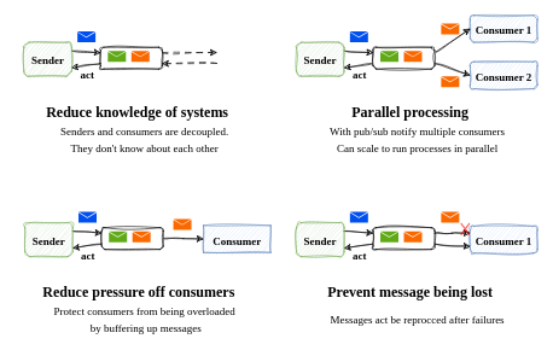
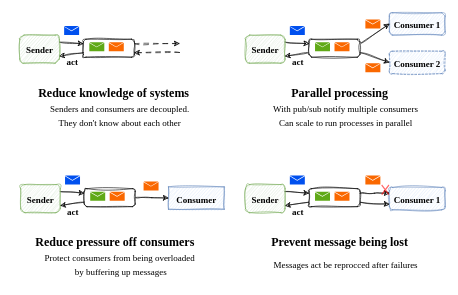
  <mxCell id="0" />
  <mxCell id="1" parent="0" />
  <mxCell id="2" value="Reduce knowledge of systems" style="text;html=1;align=center;verticalAlign=middle;resizable=0;points=[];autosize=1;strokeColor=none;fillColor=none;fontSize=20;fontFamily=Architects Daughter;fontStyle=1" parent="1" vertex="1"><mxGeometry x="34" y="133" width="310" height="40" as="geometry" /></mxCell>
  <mxCell id="3" value="&lt;span style=&quot;font-size: 15px;&quot;&gt;Senders and consumers are decoupled.&lt;br&gt;They don't know about each other&lt;br&gt;&lt;/span&gt;" style="text;html=1;align=center;verticalAlign=middle;resizable=0;points=[];autosize=1;strokeColor=none;fillColor=none;fontSize=20;fontFamily=Architects Daughter;fontStyle=0" parent="1" vertex="1"><mxGeometry x="49" y="160" width="300" height="60" as="geometry" /></mxCell>
  <mxCell id="4" value="&lt;font style=&quot;font-size: 15px;&quot;&gt;Consumer 1&lt;/font&gt;" style="rounded=1;whiteSpace=wrap;html=1;sketch=1;hachureGap=4;jiggle=2;curveFitting=1;fontFamily=Architects Daughter;fontSource=https%3A%2F%2Ffonts.googleapis.com%2Fcss%3Ffamily%3DArchitects%2BDaughter;fontSize=20;fontStyle=1;fillColor=#dae8fc;strokeColor=#6c8ebf;" parent="1" vertex="1"><mxGeometry x="649" y="20.69" width="93" height="37.31" as="geometry" /></mxCell>
- <mxCell id="5" value="&lt;font style=&quot;font-size: 15px;&quot;&gt;Consumer 2&lt;/font&gt;" style="rounded=1;whiteSpace=wrap;html=1;sketch=1;hachureGap=4;jiggle=2;curveFitting=1;fontFamily=Architects Daughter;fontSource=https%3A%2F%2Ffonts.googleapis.com%2Fcss%3Ffamily%3DArchitects%2BDaughter;fontSize=20;fontStyle=1;fillColor=#dae8fc;strokeColor=#6c8ebf;" parent="1" vertex="1"><mxGeometry x="649" y="84.88" width="93" height="37.31" as="geometry" /></mxCell>
+ <mxCell id="5" value="&lt;font style=&quot;font-size: 15px;&quot;&gt;Consumer 2&lt;/font&gt;" style="rounded=1;whiteSpace=wrap;html=1;sketch=1;hachureGap=4;jiggle=2;curveFitting=1;fontFamily=Architects Daughter;fontSource=https%3A%2F%2Ffonts.googleapis.com%2Fcss%3Ffamily%3DArchitects%2BDaughter;fontSize=20;fontStyle=1;fillColor=#dae8fc;strokeColor=#6c8ebf;dashed=1;" parent="1" vertex="1"><mxGeometry x="649" y="84.88" width="93" height="37.31" as="geometry" /></mxCell>
  <mxCell id="6" style="rounded=0;sketch=1;hachureGap=4;jiggle=2;curveFitting=1;orthogonalLoop=1;jettySize=auto;html=1;exitX=1;exitY=0.25;exitDx=0;exitDy=0;fontFamily=Architects Daughter;fontSource=https%3A%2F%2Ffonts.googleapis.com%2Fcss%3Ffamily%3DArchitects%2BDaughter;fontSize=16;dashed=1;dashPattern=8 8;" edge="1" parent="1" source="9"><mxGeometry relative="1" as="geometry"><mxPoint x="299" y="72" as="targetPoint" /></mxGeometry></mxCell>
  <mxCell id="7" style="rounded=0;sketch=1;hachureGap=4;jiggle=2;curveFitting=1;orthogonalLoop=1;jettySize=auto;html=1;exitX=0;exitY=0.75;exitDx=0;exitDy=0;entryX=1;entryY=0.75;entryDx=0;entryDy=0;fontFamily=Architects Daughter;fontSource=https%3A%2F%2Ffonts.googleapis.com%2Fcss%3Ffamily%3DArchitects%2BDaughter;fontSize=16;" edge="1" parent="1" source="9" target="13"><mxGeometry relative="1" as="geometry" /></mxCell>
  <mxCell id="8" value="act" style="edgeLabel;html=1;align=center;verticalAlign=middle;resizable=0;points=[];fontSize=15;fontFamily=Architects Daughter;fontStyle=1" vertex="1" connectable="0" parent="7"><mxGeometry x="-0.167" y="-2" relative="1" as="geometry"><mxPoint x="-2" y="14" as="offset" /></mxGeometry></mxCell>
  <mxCell id="9" value="" style="rounded=1;whiteSpace=wrap;html=1;sketch=1;hachureGap=4;jiggle=2;curveFitting=1;fontFamily=Architects Daughter;fontSource=https%3A%2F%2Ffonts.googleapis.com%2Fcss%3Ffamily%3DArchitects%2BDaughter;fontSize=20;" vertex="1" parent="1"><mxGeometry x="138.5" y="64.88" width="85" height="30" as="geometry" /></mxCell>
  <mxCell id="10" value="" style="sketch=0;pointerEvents=1;shadow=0;dashed=0;html=1;strokeColor=#2D7600;fillColor=#60a917;labelPosition=center;verticalLabelPosition=bottom;verticalAlign=top;align=center;outlineConnect=0;shape=mxgraph.veeam2.letter;hachureGap=4;jiggle=2;curveFitting=1;fontFamily=Architects Daughter;fontSource=https%3A%2F%2Ffonts.googleapis.com%2Fcss%3Ffamily%3DArchitects%2BDaughter;fontSize=20;fontColor=#ffffff;" vertex="1" parent="1"><mxGeometry x="148.5" y="69.88" width="25" height="15" as="geometry" /></mxCell>
  <mxCell id="11" value="" style="sketch=0;pointerEvents=1;shadow=0;dashed=0;html=1;strokeColor=#C73500;fillColor=#fa6800;labelPosition=center;verticalLabelPosition=bottom;verticalAlign=top;align=center;outlineConnect=0;shape=mxgraph.veeam2.letter;hachureGap=4;jiggle=2;curveFitting=1;fontFamily=Architects Daughter;fontSource=https%3A%2F%2Ffonts.googleapis.com%2Fcss%3Ffamily%3DArchitects%2BDaughter;fontSize=20;fontColor=#000000;" vertex="1" parent="1"><mxGeometry x="181" y="69.88" width="25" height="15" as="geometry" /></mxCell>
  <mxCell id="12" style="rounded=0;sketch=1;hachureGap=4;jiggle=2;curveFitting=1;orthogonalLoop=1;jettySize=auto;html=1;exitX=1;exitY=0.25;exitDx=0;exitDy=0;entryX=0;entryY=0.25;entryDx=0;entryDy=0;fontFamily=Architects Daughter;fontSource=https%3A%2F%2Ffonts.googleapis.com%2Fcss%3Ffamily%3DArchitects%2BDaughter;fontSize=16;" edge="1" parent="1" source="13" target="9"><mxGeometry relative="1" as="geometry" /></mxCell>
  <mxCell id="13" value="&lt;font style=&quot;font-size: 15px;&quot;&gt;Sender&lt;/font&gt;" style="rounded=1;whiteSpace=wrap;html=1;sketch=1;hachureGap=4;jiggle=2;curveFitting=1;fontFamily=Architects Daughter;fontSource=https%3A%2F%2Ffonts.googleapis.com%2Fcss%3Ffamily%3DArchitects%2BDaughter;fontSize=20;fontStyle=1;fillColor=#d5e8d4;strokeColor=#82b366;" vertex="1" parent="1"><mxGeometry x="32.5" y="58" width="66" height="46.88" as="geometry" /></mxCell>
  <mxCell id="14" style="rounded=0;sketch=1;hachureGap=4;jiggle=2;curveFitting=1;orthogonalLoop=1;jettySize=auto;html=1;entryX=1;entryY=0.75;entryDx=0;entryDy=0;fontFamily=Architects Daughter;fontSource=https%3A%2F%2Ffonts.googleapis.com%2Fcss%3Ffamily%3DArchitects%2BDaughter;fontSize=16;dashed=1;dashPattern=8 8;" edge="1" parent="1" target="9"><mxGeometry relative="1" as="geometry"><mxPoint x="299" y="87" as="sourcePoint" /></mxGeometry></mxCell>
  <mxCell id="15" value="" style="sketch=0;pointerEvents=1;shadow=0;dashed=0;html=1;strokeColor=#001DBC;fillColor=#0050ef;labelPosition=center;verticalLabelPosition=bottom;verticalAlign=top;align=center;outlineConnect=0;shape=mxgraph.veeam2.letter;hachureGap=4;jiggle=2;curveFitting=1;fontFamily=Architects Daughter;fontSource=https%3A%2F%2Ffonts.googleapis.com%2Fcss%3Ffamily%3DArchitects%2BDaughter;fontSize=20;fontColor=#ffffff;" vertex="1" parent="1"><mxGeometry x="106.5" y="43" width="25" height="15" as="geometry" /></mxCell>
  <mxCell id="16" value="Parallel processing" style="text;html=1;align=center;verticalAlign=middle;resizable=0;points=[];autosize=1;strokeColor=none;fillColor=none;fontSize=20;fontFamily=Architects Daughter;fontStyle=1" vertex="1" parent="1"><mxGeometry x="465.5" y="133" width="200" height="40" as="geometry" /></mxCell>
  <mxCell id="17" value="&lt;span style=&quot;font-size: 15px;&quot;&gt;With pub/sub notify multiple consumers&lt;br&gt;Can scale to run processes in parallel&lt;br&gt;&lt;/span&gt;" style="text;html=1;align=center;verticalAlign=middle;resizable=0;points=[];autosize=1;strokeColor=none;fillColor=none;fontSize=20;fontFamily=Architects Daughter;fontStyle=0" vertex="1" parent="1"><mxGeometry x="425.5" y="160" width="300" height="60" as="geometry" /></mxCell>
  <mxCell id="18" style="rounded=0;sketch=1;hachureGap=4;jiggle=2;curveFitting=1;orthogonalLoop=1;jettySize=auto;html=1;exitX=0;exitY=0.75;exitDx=0;exitDy=0;entryX=1;entryY=0.75;entryDx=0;entryDy=0;fontFamily=Architects Daughter;fontSource=https%3A%2F%2Ffonts.googleapis.com%2Fcss%3Ffamily%3DArchitects%2BDaughter;fontSize=16;" edge="1" parent="1" source="22" target="26"><mxGeometry relative="1" as="geometry" /></mxCell>
  <mxCell id="19" value="act" style="edgeLabel;html=1;align=center;verticalAlign=middle;resizable=0;points=[];fontSize=15;fontFamily=Architects Daughter;fontStyle=1" vertex="1" connectable="0" parent="18"><mxGeometry x="-0.167" y="-2" relative="1" as="geometry"><mxPoint x="-2" y="14" as="offset" /></mxGeometry></mxCell>
  <mxCell id="20" style="rounded=0;sketch=1;hachureGap=4;jiggle=2;curveFitting=1;orthogonalLoop=1;jettySize=auto;html=1;exitX=1;exitY=0.75;exitDx=0;exitDy=0;entryX=0;entryY=0.5;entryDx=0;entryDy=0;fontFamily=Architects Daughter;fontSource=https%3A%2F%2Ffonts.googleapis.com%2Fcss%3Ffamily%3DArchitects%2BDaughter;fontSize=16;" edge="1" parent="1" source="22" target="5"><mxGeometry relative="1" as="geometry" /></mxCell>
  <mxCell id="21" style="rounded=0;sketch=1;hachureGap=4;jiggle=2;curveFitting=1;orthogonalLoop=1;jettySize=auto;html=1;exitX=1;exitY=0.25;exitDx=0;exitDy=0;entryX=0;entryY=0.5;entryDx=0;entryDy=0;fontFamily=Architects Daughter;fontSource=https%3A%2F%2Ffonts.googleapis.com%2Fcss%3Ffamily%3DArchitects%2BDaughter;fontSize=16;" edge="1" parent="1" source="22" target="4"><mxGeometry relative="1" as="geometry" /></mxCell>
  <mxCell id="22" value="" style="rounded=1;whiteSpace=wrap;html=1;sketch=1;hachureGap=4;jiggle=2;curveFitting=1;fontFamily=Architects Daughter;fontSource=https%3A%2F%2Ffonts.googleapis.com%2Fcss%3Ffamily%3DArchitects%2BDaughter;fontSize=20;" vertex="1" parent="1"><mxGeometry x="515" y="64.88" width="85" height="30" as="geometry" /></mxCell>
  <mxCell id="23" value="" style="sketch=0;pointerEvents=1;shadow=0;dashed=0;html=1;strokeColor=#2D7600;fillColor=#60a917;labelPosition=center;verticalLabelPosition=bottom;verticalAlign=top;align=center;outlineConnect=0;shape=mxgraph.veeam2.letter;hachureGap=4;jiggle=2;curveFitting=1;fontFamily=Architects Daughter;fontSource=https%3A%2F%2Ffonts.googleapis.com%2Fcss%3Ffamily%3DArchitects%2BDaughter;fontSize=20;fontColor=#ffffff;" vertex="1" parent="1"><mxGeometry x="525" y="69.88" width="25" height="15" as="geometry" /></mxCell>
  <mxCell id="24" value="" style="sketch=0;pointerEvents=1;shadow=0;dashed=0;html=1;strokeColor=#C73500;fillColor=#fa6800;labelPosition=center;verticalLabelPosition=bottom;verticalAlign=top;align=center;outlineConnect=0;shape=mxgraph.veeam2.letter;hachureGap=4;jiggle=2;curveFitting=1;fontFamily=Architects Daughter;fontSource=https%3A%2F%2Ffonts.googleapis.com%2Fcss%3Ffamily%3DArchitects%2BDaughter;fontSize=20;fontColor=#000000;" vertex="1" parent="1"><mxGeometry x="557.5" y="69.88" width="25" height="15" as="geometry" /></mxCell>
  <mxCell id="25" style="rounded=0;sketch=1;hachureGap=4;jiggle=2;curveFitting=1;orthogonalLoop=1;jettySize=auto;html=1;exitX=1;exitY=0.25;exitDx=0;exitDy=0;entryX=0;entryY=0.25;entryDx=0;entryDy=0;fontFamily=Architects Daughter;fontSource=https%3A%2F%2Ffonts.googleapis.com%2Fcss%3Ffamily%3DArchitects%2BDaughter;fontSize=16;" edge="1" parent="1" source="26" target="22"><mxGeometry relative="1" as="geometry" /></mxCell>
  <mxCell id="26" value="&lt;font style=&quot;font-size: 15px;&quot;&gt;Sender&lt;/font&gt;" style="rounded=1;whiteSpace=wrap;html=1;sketch=1;hachureGap=4;jiggle=2;curveFitting=1;fontFamily=Architects Daughter;fontSource=https%3A%2F%2Ffonts.googleapis.com%2Fcss%3Ffamily%3DArchitects%2BDaughter;fontSize=20;fontStyle=1;fillColor=#d5e8d4;strokeColor=#82b366;" vertex="1" parent="1"><mxGeometry x="409" y="58" width="66" height="46.88" as="geometry" /></mxCell>
  <mxCell id="27" value="" style="sketch=0;pointerEvents=1;shadow=0;dashed=0;html=1;strokeColor=#001DBC;fillColor=#0050ef;labelPosition=center;verticalLabelPosition=bottom;verticalAlign=top;align=center;outlineConnect=0;shape=mxgraph.veeam2.letter;hachureGap=4;jiggle=2;curveFitting=1;fontFamily=Architects Daughter;fontSource=https%3A%2F%2Ffonts.googleapis.com%2Fcss%3Ffamily%3DArchitects%2BDaughter;fontSize=20;fontColor=#ffffff;" vertex="1" parent="1"><mxGeometry x="483" y="43" width="25" height="15" as="geometry" /></mxCell>
  <mxCell id="28" value="" style="sketch=0;pointerEvents=1;shadow=0;dashed=0;html=1;strokeColor=#C73500;fillColor=#fa6800;labelPosition=center;verticalLabelPosition=bottom;verticalAlign=top;align=center;outlineConnect=0;shape=mxgraph.veeam2.letter;hachureGap=4;jiggle=2;curveFitting=1;fontFamily=Architects Daughter;fontSource=https%3A%2F%2Ffonts.googleapis.com%2Fcss%3Ffamily%3DArchitects%2BDaughter;fontSize=20;fontColor=#000000;" vertex="1" parent="1"><mxGeometry x="609" y="31.85" width="25" height="15" as="geometry" /></mxCell>
  <mxCell id="29" value="" style="sketch=0;pointerEvents=1;shadow=0;dashed=0;html=1;strokeColor=#C73500;fillColor=#fa6800;labelPosition=center;verticalLabelPosition=bottom;verticalAlign=top;align=center;outlineConnect=0;shape=mxgraph.veeam2.letter;hachureGap=4;jiggle=2;curveFitting=1;fontFamily=Architects Daughter;fontSource=https%3A%2F%2Ffonts.googleapis.com%2Fcss%3Ffamily%3DArchitects%2BDaughter;fontSize=20;fontColor=#000000;" vertex="1" parent="1"><mxGeometry x="609" y="104.88" width="25" height="15" as="geometry" /></mxCell>
  <mxCell id="30" value="&lt;font style=&quot;font-size: 15px;&quot;&gt;Consumer&lt;/font&gt;" style="whiteSpace=wrap;html=1;sketch=1;hachureGap=4;jiggle=2;curveFitting=1;fontFamily=Architects Daughter;fontSource=https%3A%2F%2Ffonts.googleapis.com%2Fcss%3Ffamily%3DArchitects%2BDaughter;fontSize=20;fontStyle=1;fillColor=#dae8fc;strokeColor=#6c8ebf;rounded=0;" vertex="1" parent="1"><mxGeometry x="280.5" y="311.19" width="93" height="37.31" as="geometry" /></mxCell>
  <mxCell id="31" value="Reduce pressure off consumers" style="text;html=1;align=center;verticalAlign=middle;resizable=0;points=[];autosize=1;strokeColor=none;fillColor=none;fontSize=20;fontFamily=Architects Daughter;fontStyle=1" vertex="1" parent="1"><mxGeometry x="20.5" y="382.31" width="340" height="40" as="geometry" /></mxCell>
  <mxCell id="32" value="&lt;span style=&quot;font-size: 15px;&quot;&gt;Protect consumers from being overloaded&amp;nbsp;&lt;br&gt;by buffering up messages&lt;br&gt;&lt;/span&gt;" style="text;html=1;align=center;verticalAlign=middle;resizable=0;points=[];autosize=1;strokeColor=none;fillColor=none;fontSize=20;fontFamily=Architects Daughter;fontStyle=0" vertex="1" parent="1"><mxGeometry x="35.5" y="409.31" width="330" height="60" as="geometry" /></mxCell>
  <mxCell id="33" style="rounded=0;sketch=1;hachureGap=4;jiggle=2;curveFitting=1;orthogonalLoop=1;jettySize=auto;html=1;exitX=0;exitY=0.75;exitDx=0;exitDy=0;entryX=1;entryY=0.75;entryDx=0;entryDy=0;fontFamily=Architects Daughter;fontSource=https%3A%2F%2Ffonts.googleapis.com%2Fcss%3Ffamily%3DArchitects%2BDaughter;fontSize=16;" edge="1" parent="1" source="36" target="40"><mxGeometry relative="1" as="geometry" /></mxCell>
  <mxCell id="34" value="act" style="edgeLabel;html=1;align=center;verticalAlign=middle;resizable=0;points=[];fontSize=15;fontFamily=Architects Daughter;fontStyle=1" vertex="1" connectable="0" parent="33"><mxGeometry x="-0.167" y="-2" relative="1" as="geometry"><mxPoint x="-2" y="14" as="offset" /></mxGeometry></mxCell>
  <mxCell id="35" style="edgeStyle=orthogonalEdgeStyle;rounded=0;sketch=1;hachureGap=4;jiggle=2;curveFitting=1;orthogonalLoop=1;jettySize=auto;html=1;exitX=1;exitY=0.5;exitDx=0;exitDy=0;entryX=0;entryY=0.5;entryDx=0;entryDy=0;fontFamily=Architects Daughter;fontSource=https%3A%2F%2Ffonts.googleapis.com%2Fcss%3Ffamily%3DArchitects%2BDaughter;fontSize=16;" edge="1" parent="1" source="36" target="30"><mxGeometry relative="1" as="geometry" /></mxCell>
  <mxCell id="36" value="" style="rounded=1;whiteSpace=wrap;html=1;sketch=1;hachureGap=4;jiggle=2;curveFitting=1;fontFamily=Architects Daughter;fontSource=https%3A%2F%2Ffonts.googleapis.com%2Fcss%3Ffamily%3DArchitects%2BDaughter;fontSize=20;" vertex="1" parent="1"><mxGeometry x="140" y="314.19" width="85" height="30" as="geometry" /></mxCell>
  <mxCell id="37" value="" style="sketch=0;pointerEvents=1;shadow=0;dashed=0;html=1;strokeColor=#2D7600;fillColor=#60a917;labelPosition=center;verticalLabelPosition=bottom;verticalAlign=top;align=center;outlineConnect=0;shape=mxgraph.veeam2.letter;hachureGap=4;jiggle=2;curveFitting=1;fontFamily=Architects Daughter;fontSource=https%3A%2F%2Ffonts.googleapis.com%2Fcss%3Ffamily%3DArchitects%2BDaughter;fontSize=20;fontColor=#ffffff;" vertex="1" parent="1"><mxGeometry x="150" y="319.19" width="25" height="15" as="geometry" /></mxCell>
  <mxCell id="38" value="" style="sketch=0;pointerEvents=1;shadow=0;dashed=0;html=1;strokeColor=#C73500;fillColor=#fa6800;labelPosition=center;verticalLabelPosition=bottom;verticalAlign=top;align=center;outlineConnect=0;shape=mxgraph.veeam2.letter;hachureGap=4;jiggle=2;curveFitting=1;fontFamily=Architects Daughter;fontSource=https%3A%2F%2Ffonts.googleapis.com%2Fcss%3Ffamily%3DArchitects%2BDaughter;fontSize=20;fontColor=#000000;" vertex="1" parent="1"><mxGeometry x="182.5" y="319.19" width="25" height="15" as="geometry" /></mxCell>
  <mxCell id="39" style="rounded=0;sketch=1;hachureGap=4;jiggle=2;curveFitting=1;orthogonalLoop=1;jettySize=auto;html=1;exitX=1;exitY=0.25;exitDx=0;exitDy=0;entryX=0;entryY=0.25;entryDx=0;entryDy=0;fontFamily=Architects Daughter;fontSource=https%3A%2F%2Ffonts.googleapis.com%2Fcss%3Ffamily%3DArchitects%2BDaughter;fontSize=16;" edge="1" parent="1" source="40" target="36"><mxGeometry relative="1" as="geometry" /></mxCell>
  <mxCell id="40" value="&lt;font style=&quot;font-size: 15px;&quot;&gt;Sender&lt;/font&gt;" style="rounded=1;whiteSpace=wrap;html=1;sketch=1;hachureGap=4;jiggle=2;curveFitting=1;fontFamily=Architects Daughter;fontSource=https%3A%2F%2Ffonts.googleapis.com%2Fcss%3Ffamily%3DArchitects%2BDaughter;fontSize=20;fontStyle=1;fillColor=#d5e8d4;strokeColor=#82b366;" vertex="1" parent="1"><mxGeometry x="34" y="307.31" width="66" height="46.88" as="geometry" /></mxCell>
  <mxCell id="41" value="" style="sketch=0;pointerEvents=1;shadow=0;dashed=0;html=1;strokeColor=#001DBC;fillColor=#0050ef;labelPosition=center;verticalLabelPosition=bottom;verticalAlign=top;align=center;outlineConnect=0;shape=mxgraph.veeam2.letter;hachureGap=4;jiggle=2;curveFitting=1;fontFamily=Architects Daughter;fontSource=https%3A%2F%2Ffonts.googleapis.com%2Fcss%3Ffamily%3DArchitects%2BDaughter;fontSize=20;fontColor=#ffffff;" vertex="1" parent="1"><mxGeometry x="108" y="292.31" width="25" height="15" as="geometry" /></mxCell>
  <mxCell id="42" value="" style="sketch=0;pointerEvents=1;shadow=0;dashed=0;html=1;strokeColor=#C73500;fillColor=#fa6800;labelPosition=center;verticalLabelPosition=bottom;verticalAlign=top;align=center;outlineConnect=0;shape=mxgraph.veeam2.letter;hachureGap=4;jiggle=2;curveFitting=1;fontFamily=Architects Daughter;fontSource=https%3A%2F%2Ffonts.googleapis.com%2Fcss%3Ffamily%3DArchitects%2BDaughter;fontSize=20;fontColor=#000000;" vertex="1" parent="1"><mxGeometry x="239" y="302.19" width="25" height="15" as="geometry" /></mxCell>
  <mxCell id="43" value="&lt;font style=&quot;font-size: 15px;&quot;&gt;Consumer 1&lt;/font&gt;" style="rounded=1;whiteSpace=wrap;html=1;sketch=1;hachureGap=4;jiggle=2;curveFitting=1;fontFamily=Architects Daughter;fontSource=https%3A%2F%2Ffonts.googleapis.com%2Fcss%3Ffamily%3DArchitects%2BDaughter;fontSize=20;fontStyle=1;fillColor=#dae8fc;strokeColor=#6c8ebf;" vertex="1" parent="1"><mxGeometry x="649" y="312.09" width="93" height="37.31" as="geometry" /></mxCell>
  <mxCell id="44" value="Prevent message being lost" style="text;html=1;align=center;verticalAlign=middle;resizable=0;points=[];autosize=1;strokeColor=none;fillColor=none;fontSize=20;fontFamily=Architects Daughter;fontStyle=1" vertex="1" parent="1"><mxGeometry x="425.5" y="382.31" width="280" height="40" as="geometry" /></mxCell>
  <mxCell id="45" value="&lt;span style=&quot;font-size: 15px;&quot;&gt;Messages act be reprocced after failures&lt;br&gt;&lt;/span&gt;" style="text;html=1;align=center;verticalAlign=middle;resizable=0;points=[];autosize=1;strokeColor=none;fillColor=none;fontSize=20;fontFamily=Architects Daughter;fontStyle=0" vertex="1" parent="1"><mxGeometry x="410.5" y="419.31" width="330" height="40" as="geometry" /></mxCell>
  <mxCell id="46" style="rounded=0;sketch=1;hachureGap=4;jiggle=2;curveFitting=1;orthogonalLoop=1;jettySize=auto;html=1;exitX=0;exitY=0.75;exitDx=0;exitDy=0;entryX=1;entryY=0.75;entryDx=0;entryDy=0;fontFamily=Architects Daughter;fontSource=https%3A%2F%2Ffonts.googleapis.com%2Fcss%3Ffamily%3DArchitects%2BDaughter;fontSize=16;" edge="1" parent="1" source="50" target="54"><mxGeometry relative="1" as="geometry" /></mxCell>
  <mxCell id="47" value="act" style="edgeLabel;html=1;align=center;verticalAlign=middle;resizable=0;points=[];fontSize=15;fontFamily=Architects Daughter;fontStyle=1" vertex="1" connectable="0" parent="46"><mxGeometry x="-0.167" y="-2" relative="1" as="geometry"><mxPoint x="-2" y="14" as="offset" /></mxGeometry></mxCell>
  <mxCell id="48" style="edgeStyle=orthogonalEdgeStyle;rounded=0;sketch=1;hachureGap=4;jiggle=2;curveFitting=1;orthogonalLoop=1;jettySize=auto;html=1;exitX=1;exitY=0.25;exitDx=0;exitDy=0;entryX=0;entryY=0.25;entryDx=0;entryDy=0;fontFamily=Architects Daughter;fontSource=https%3A%2F%2Ffonts.googleapis.com%2Fcss%3Ffamily%3DArchitects%2BDaughter;fontSize=16;" edge="1" parent="1" source="50" target="43"><mxGeometry relative="1" as="geometry" /></mxCell>
  <mxCell id="49" style="rounded=0;sketch=1;hachureGap=4;jiggle=2;curveFitting=1;orthogonalLoop=1;jettySize=auto;html=1;exitX=1;exitY=0.75;exitDx=0;exitDy=0;entryX=0;entryY=0.75;entryDx=0;entryDy=0;fontFamily=Architects Daughter;fontSource=https%3A%2F%2Ffonts.googleapis.com%2Fcss%3Ffamily%3DArchitects%2BDaughter;fontSize=16;" edge="1" parent="1" source="50" target="43"><mxGeometry relative="1" as="geometry" /></mxCell>
  <mxCell id="50" value="" style="rounded=1;whiteSpace=wrap;html=1;sketch=1;hachureGap=4;jiggle=2;curveFitting=1;fontFamily=Architects Daughter;fontSource=https%3A%2F%2Ffonts.googleapis.com%2Fcss%3Ffamily%3DArchitects%2BDaughter;fontSize=20;" vertex="1" parent="1"><mxGeometry x="515" y="314.19" width="85" height="30" as="geometry" /></mxCell>
  <mxCell id="51" value="" style="sketch=0;pointerEvents=1;shadow=0;dashed=0;html=1;strokeColor=#2D7600;fillColor=#60a917;labelPosition=center;verticalLabelPosition=bottom;verticalAlign=top;align=center;outlineConnect=0;shape=mxgraph.veeam2.letter;hachureGap=4;jiggle=2;curveFitting=1;fontFamily=Architects Daughter;fontSource=https%3A%2F%2Ffonts.googleapis.com%2Fcss%3Ffamily%3DArchitects%2BDaughter;fontSize=20;fontColor=#ffffff;" vertex="1" parent="1"><mxGeometry x="525" y="319.19" width="25" height="15" as="geometry" /></mxCell>
  <mxCell id="52" value="" style="sketch=0;pointerEvents=1;shadow=0;dashed=0;html=1;strokeColor=#C73500;fillColor=#fa6800;labelPosition=center;verticalLabelPosition=bottom;verticalAlign=top;align=center;outlineConnect=0;shape=mxgraph.veeam2.letter;hachureGap=4;jiggle=2;curveFitting=1;fontFamily=Architects Daughter;fontSource=https%3A%2F%2Ffonts.googleapis.com%2Fcss%3Ffamily%3DArchitects%2BDaughter;fontSize=20;fontColor=#000000;" vertex="1" parent="1"><mxGeometry x="557.5" y="319.19" width="25" height="15" as="geometry" /></mxCell>
  <mxCell id="53" style="rounded=0;sketch=1;hachureGap=4;jiggle=2;curveFitting=1;orthogonalLoop=1;jettySize=auto;html=1;exitX=1;exitY=0.25;exitDx=0;exitDy=0;entryX=0;entryY=0.25;entryDx=0;entryDy=0;fontFamily=Architects Daughter;fontSource=https%3A%2F%2Ffonts.googleapis.com%2Fcss%3Ffamily%3DArchitects%2BDaughter;fontSize=16;" edge="1" parent="1" source="54" target="50"><mxGeometry relative="1" as="geometry" /></mxCell>
  <mxCell id="54" value="&lt;font style=&quot;font-size: 15px;&quot;&gt;Sender&lt;/font&gt;" style="rounded=1;whiteSpace=wrap;html=1;sketch=1;hachureGap=4;jiggle=2;curveFitting=1;fontFamily=Architects Daughter;fontSource=https%3A%2F%2Ffonts.googleapis.com%2Fcss%3Ffamily%3DArchitects%2BDaughter;fontSize=20;fontStyle=1;fillColor=#d5e8d4;strokeColor=#82b366;" vertex="1" parent="1"><mxGeometry x="409" y="307.31" width="66" height="46.88" as="geometry" /></mxCell>
  <mxCell id="55" value="" style="sketch=0;pointerEvents=1;shadow=0;dashed=0;html=1;strokeColor=#001DBC;fillColor=#0050ef;labelPosition=center;verticalLabelPosition=bottom;verticalAlign=top;align=center;outlineConnect=0;shape=mxgraph.veeam2.letter;hachureGap=4;jiggle=2;curveFitting=1;fontFamily=Architects Daughter;fontSource=https%3A%2F%2Ffonts.googleapis.com%2Fcss%3Ffamily%3DArchitects%2BDaughter;fontSize=20;fontColor=#ffffff;" vertex="1" parent="1"><mxGeometry x="483" y="292.31" width="25" height="15" as="geometry" /></mxCell>
  <mxCell id="56" value="" style="sketch=0;pointerEvents=1;shadow=0;dashed=0;html=1;strokeColor=#C73500;fillColor=#fa6800;labelPosition=center;verticalLabelPosition=bottom;verticalAlign=top;align=center;outlineConnect=0;shape=mxgraph.veeam2.letter;hachureGap=4;jiggle=2;curveFitting=1;fontFamily=Architects Daughter;fontSource=https%3A%2F%2Ffonts.googleapis.com%2Fcss%3Ffamily%3DArchitects%2BDaughter;fontSize=20;fontColor=#000000;" vertex="1" parent="1"><mxGeometry x="609" y="292.31" width="25" height="15" as="geometry" /></mxCell>
  <mxCell id="57" value="" style="shape=mxgraph.mockup.markup.redX;fillColor=#ff0000;html=1;shadow=0;whiteSpace=wrap;strokeColor=none;hachureGap=4;fontFamily=Architects Daughter;fontSource=https%3A%2F%2Ffonts.googleapis.com%2Fcss%3Ffamily%3DArchitects%2BDaughter;fontSize=20;opacity=60;" vertex="1" parent="1"><mxGeometry x="635.5" y="307.31" width="13.5" height="17.69" as="geometry" /></mxCell>
